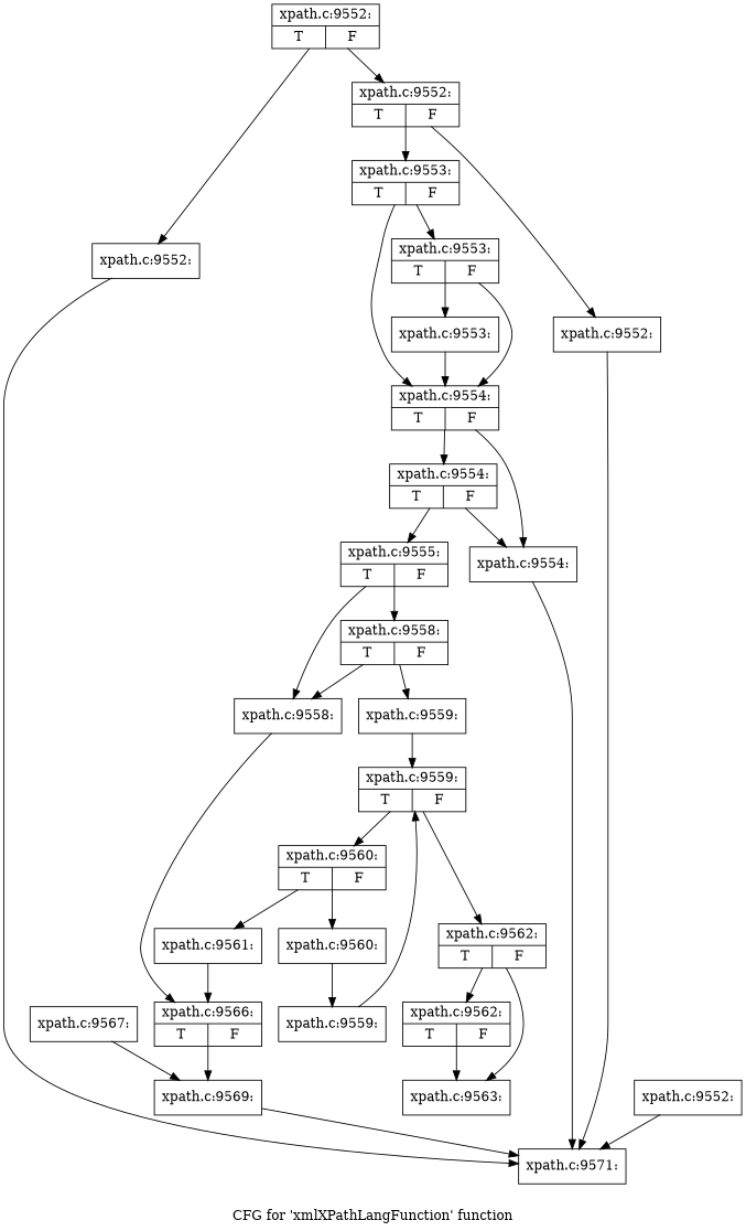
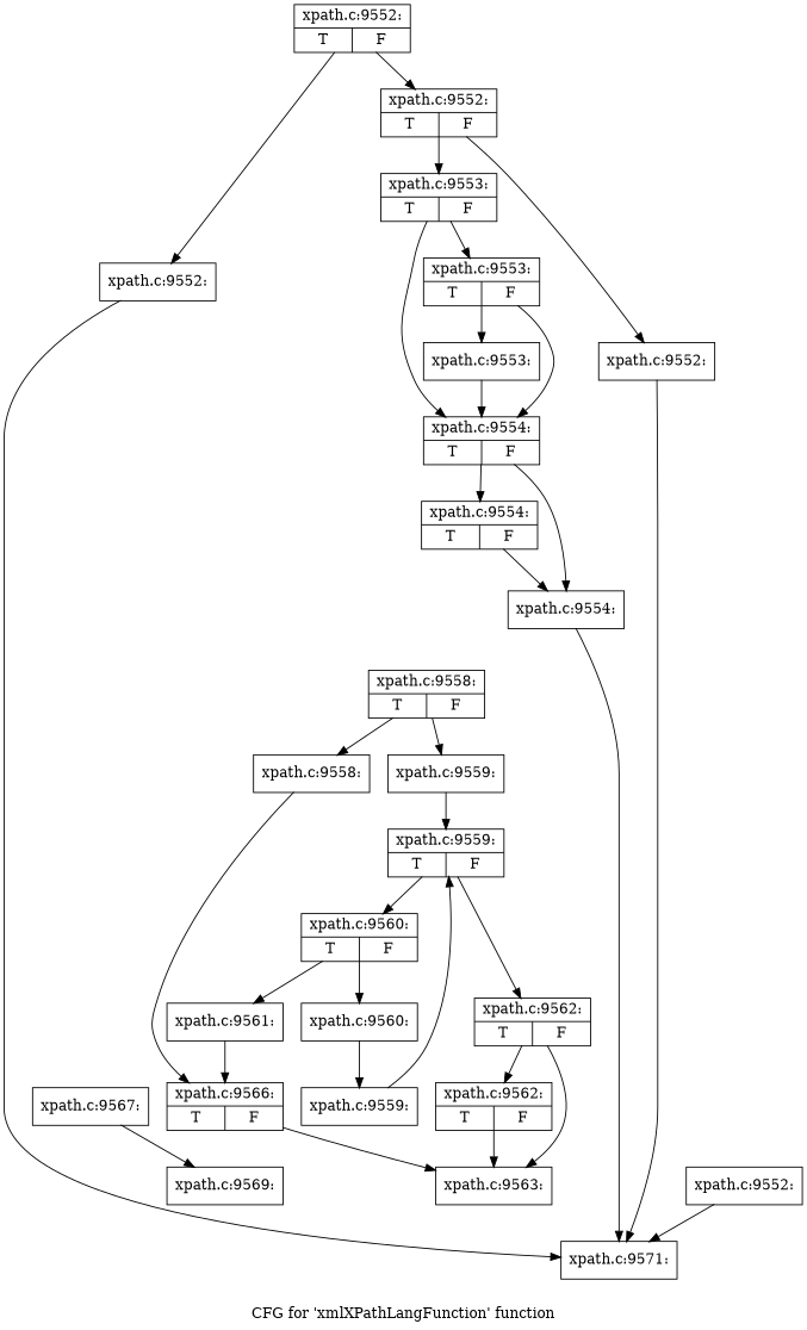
  digraph {
    label="CFG for 'xmlXPathLangFunction' function"
    node [shape=record]
    n1 [label="{xpath.c:9552:}"]
    n2 [label="{xpath.c:9571:}"]
    n3 [label="{xpath.c:9552:|{<s0>T|<s1>F}}"]
    n4 [label="{xpath.c:9552:}"]
    n5 [label="{xpath.c:9552:|{<s0>T|<s1>F}}"]
    n6 [label="{xpath.c:9552:}"]
    n7 [label="{xpath.c:9553:|{<s0>T|<s1>F}}"]
    n8 [label="{xpath.c:9553:|{<s0>T|<s1>F}}"]
    n9 [label="{xpath.c:9554:|{<s0>T|<s1>F}}"]
    n10 [label="{xpath.c:9553:}"]
    n11 [label="{xpath.c:9554:}"]
    n12 [label="{xpath.c:9554:|{<s0>T|<s1>F}}"]
-   n13 [label="{xpath.c:9555:|{<s0>T|<s1>F}}"]
    n14 [label="{xpath.c:9558:|{<s0>T|<s1>F}}"]
    n15 [label="{xpath.c:9558:}"]
    n16 [label="{xpath.c:9559:}"]
    n17 [label="{xpath.c:9566:|{<s0>T|<s1>F}}"]
    n18 [label="{xpath.c:9559:|{<s0>T|<s1>F}}"]
    n19 [label="{xpath.c:9569:}"]
    n20 [label="{xpath.c:9560:|{<s0>T|<s1>F}}"]
    n21 [label="{xpath.c:9562:|{<s0>T|<s1>F}}"]
    n22 [label="{xpath.c:9561:}"]
    n23 [label="{xpath.c:9560:}"]
    n24 [label="{xpath.c:9563:}"]
    n25 [label="{xpath.c:9562:|{<s0>T|<s1>F}}"]
    n26 [label="{xpath.c:9559:}"]
    n27 [label="{xpath.c:9567:}"]
    n1 -> n2
    n3 -> n4
    n3 -> n5
    n4 -> n2
    n5 -> n6
    n5 -> n7
    n6 -> n2
    n7 -> n8
    n7 -> n9
    n8 -> n9
    n8 -> n10
    n9 -> n11
    n9 -> n12
    n10 -> n9
    n11 -> n2
    n12 -> n11
-   n12 -> n13
-   n13 -> n14
-   n13 -> n15
    n14 -> n15
    n14 -> n16
    n15 -> n17
    n16 -> n18
-   n17 -> n19
+   n17 -> n24
    n18 -> n20
    n18 -> n21
-   n19 -> n2
    n20 -> n22
    n20 -> n23
    n21 -> n24
    n21 -> n25
    n22 -> n17
    n23 -> n26
    n25 -> n24
    n26 -> n18
    n27 -> n19
  }
